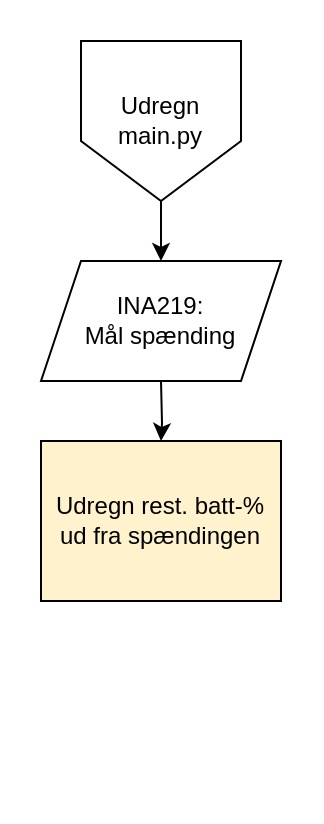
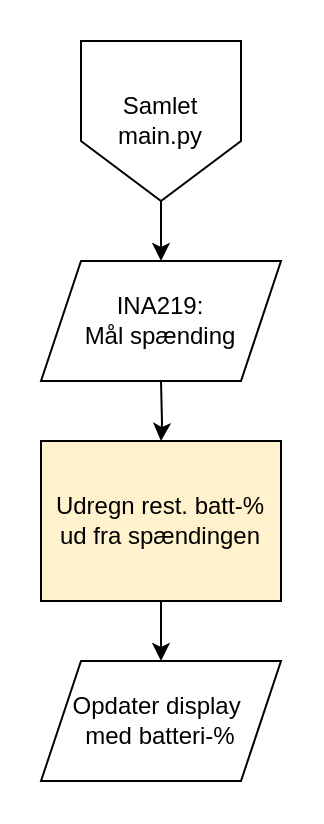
  <mxCell id="0" />
  <mxCell id="1" parent="0" />
  <mxCell id="2" value="" style="edgeStyle=orthogonalEdgeStyle;rounded=0;orthogonalLoop=1;jettySize=auto;html=1;" parent="1" target="4" edge="1"><mxGeometry relative="1" as="geometry"><mxPoint x="80" y="190" as="sourcePoint" /></mxGeometry></mxCell>
+ <mxCell id="3" value="" style="edgeStyle=orthogonalEdgeStyle;rounded=0;orthogonalLoop=1;jettySize=auto;html=1;" parent="1" source="4" target="6" edge="1"><mxGeometry relative="1" as="geometry"><mxPoint x="80" y="330" as="targetPoint" /></mxGeometry></mxCell>
  <mxCell id="4" value="Udregn rest. batt-%&lt;div&gt;ud fra spændingen&lt;/div&gt;" style="rounded=0;whiteSpace=wrap;html=1;fillColor=#fff2cc;" parent="1" vertex="1"><mxGeometry x="20" y="220" width="120" height="80" as="geometry" /></mxCell>
  <mxCell id="5" value="INA219:&lt;br&gt;&lt;div&gt;Mål spænding&lt;br&gt;&lt;/div&gt;" style="shape=parallelogram;perimeter=parallelogramPerimeter;whiteSpace=wrap;html=1;fixedSize=1;" parent="1" vertex="1"><mxGeometry x="20" y="130" width="120" height="60" as="geometry" /></mxCell>
+ <mxCell id="6" value="&lt;div&gt;Opdater display&amp;nbsp;&lt;/div&gt;&lt;div&gt;med batteri-%&lt;/div&gt;" style="shape=parallelogram;perimeter=parallelogramPerimeter;whiteSpace=wrap;html=1;fixedSize=1;" parent="1" vertex="1"><mxGeometry x="20" y="330" width="120" height="60" as="geometry" /></mxCell>
  <mxCell id="7" style="edgeStyle=orthogonalEdgeStyle;rounded=0;orthogonalLoop=1;jettySize=auto;html=1;entryX=0.5;entryY=0;entryDx=0;entryDy=0;" edge="1" parent="1" source="8" target="5"><mxGeometry relative="1" as="geometry" /></mxCell>
- <mxCell id="8" value="Udregn main.py" style="shape=offPageConnector;whiteSpace=wrap;html=1;" parent="1" vertex="1"><mxGeometry x="40" y="20" width="80" height="80" as="geometry" /></mxCell>
+ <mxCell id="8" value="Samlet main.py" style="shape=offPageConnector;whiteSpace=wrap;html=1;" parent="1" vertex="1"><mxGeometry x="40" y="20" width="80" height="80" as="geometry" /></mxCell>
